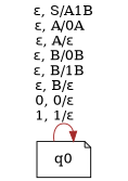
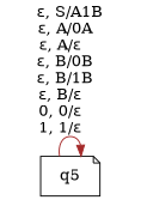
  digraph {
    rankdir=LR
-   q0 [shape=note]
+   q0 [shape=note label=q5]
    q0 -> q0 [label="ε, S/A1B\nε, A/0A  \nε, A/ε    \nε, B/0B  \nε, B/1B  \nε, B/ε    \n0, 0/ε    \n1, 1/ε    " color=brown]
  }
